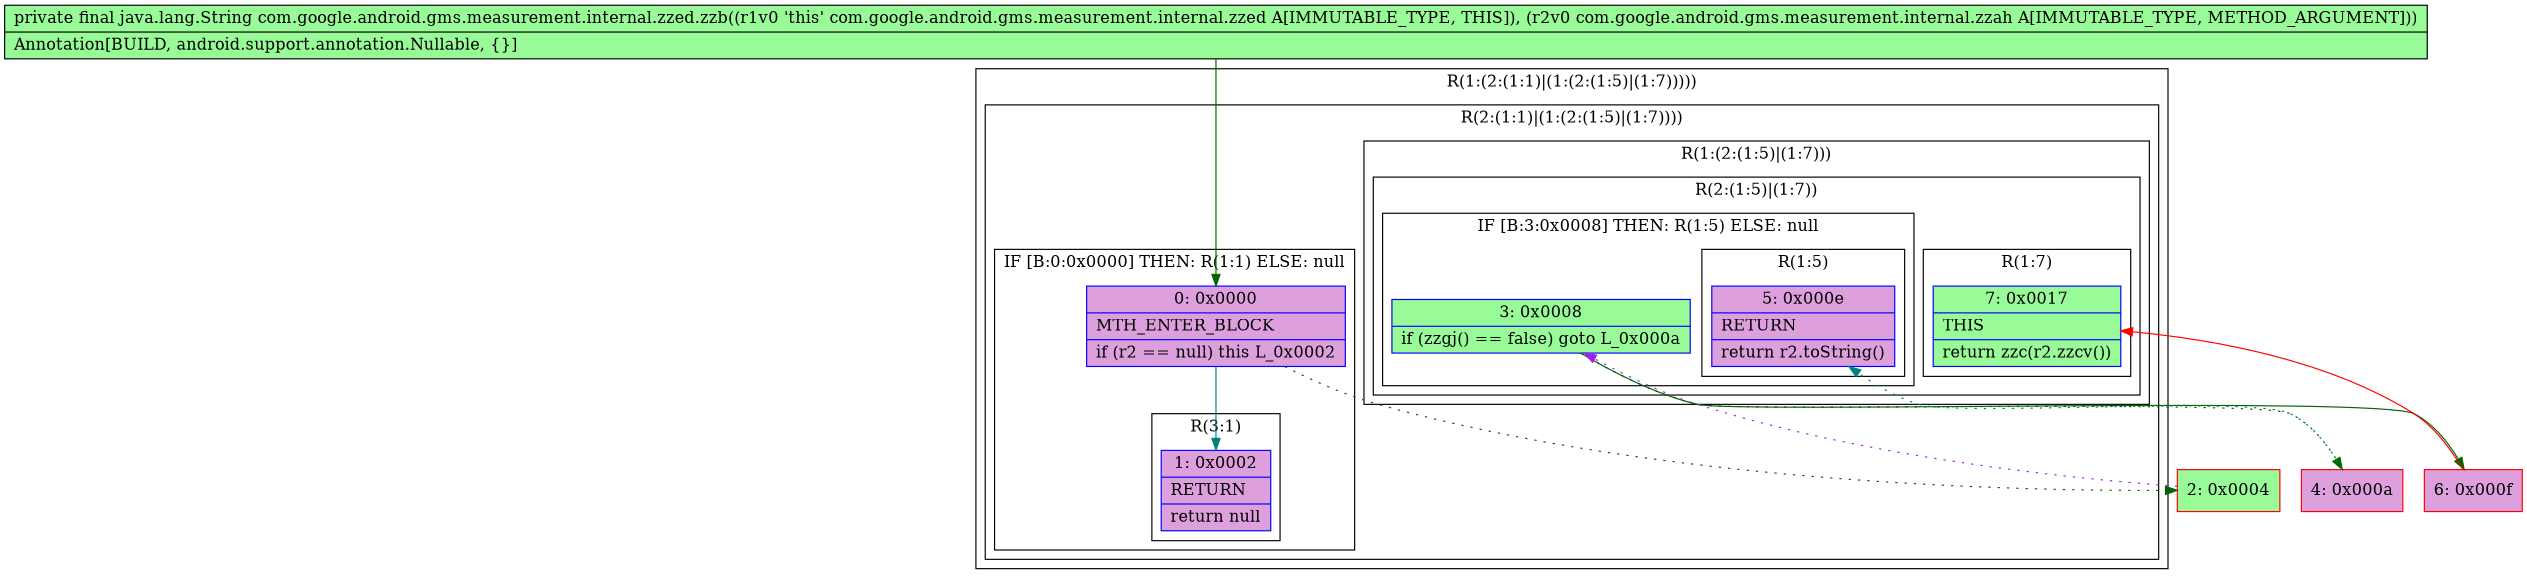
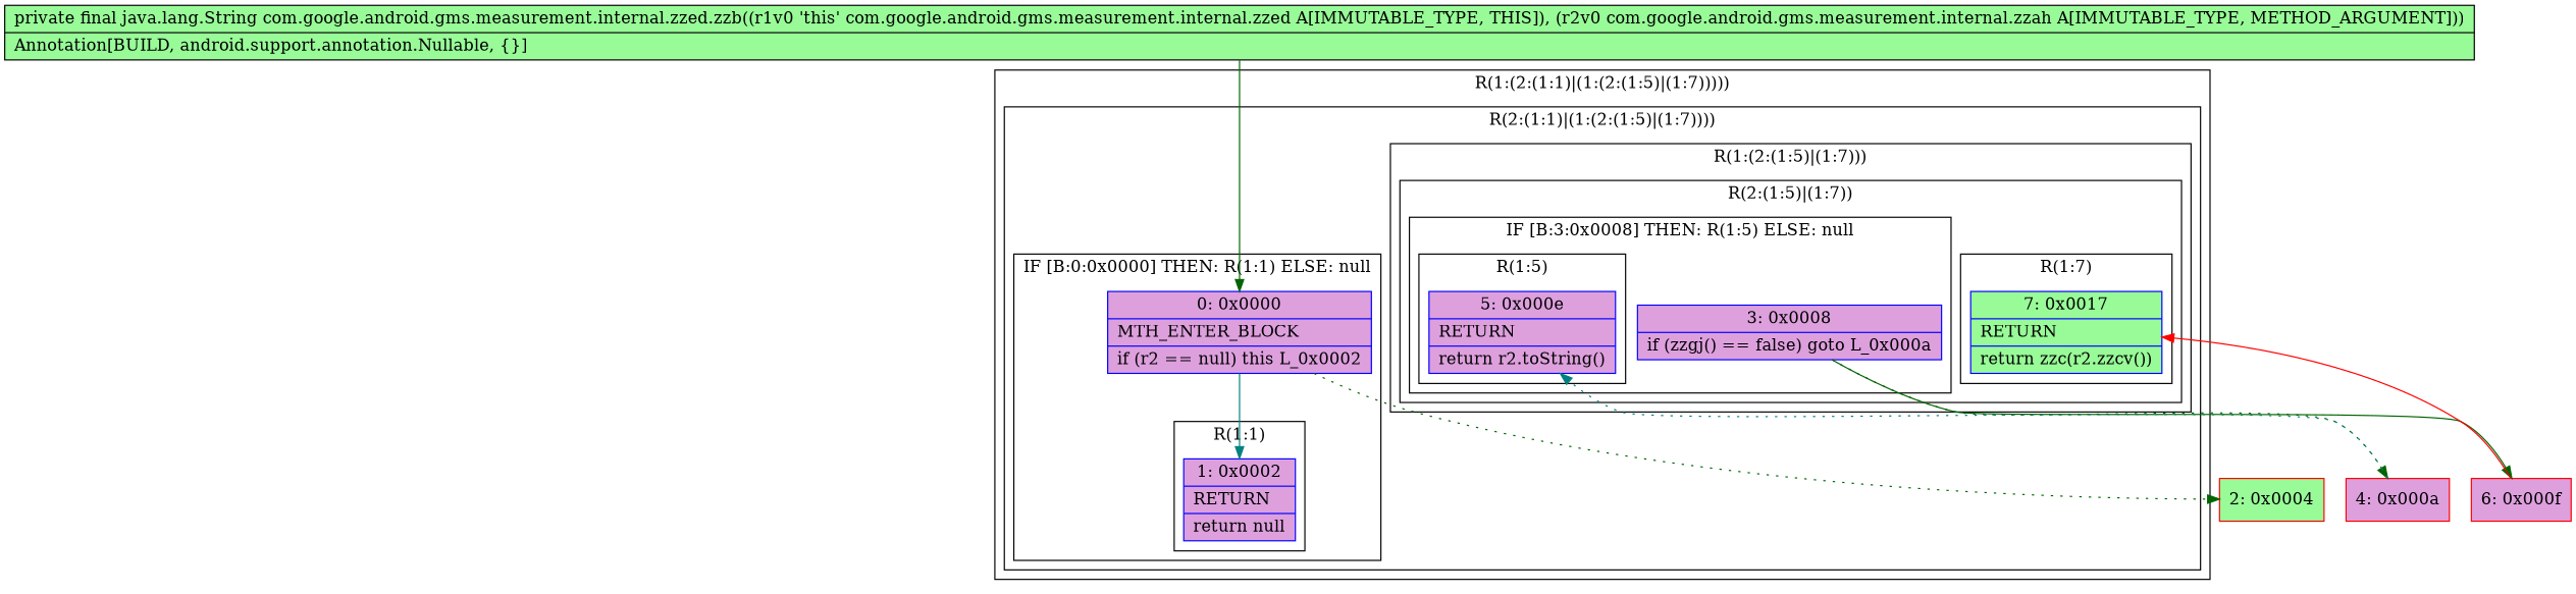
  digraph {
    node [color=blue fillcolor=plum shape=record style=filled]
    edge [color=darkgreen style=solid]
    n1 [label="{1\:\ 0x0002|RETURN\l|return null\l}"]
    n2 [label="{0\:\ 0x0000|MTH_ENTER_BLOCK\l|if (r2 == null) this L_0x0002\l}"]
    n3 [label="{5\:\ 0x000e|RETURN\l|return r2.toString()\l}"]
-   n4 [fillcolor=palegreen label="{3\:\ 0x0008|if (zzgj() == false) goto L_0x000a\l}"]
-   n5 [fillcolor=palegreen label="{7\:\ 0x0017|THIS\l|return zzc(r2.zzcv())\l}"]
+   n4 [label="{3\:\ 0x0008|if (zzgj() == false) goto L_0x000a\l}"]
+   n5 [fillcolor=palegreen label="{7\:\ 0x0017|RETURN\l|return zzc(r2.zzcv())\l}"]
    n6 [color=red fillcolor=palegreen label="{2\:\ 0x0004}"]
    n7 [color=red label="{4\:\ 0x000a}"]
    n8 [color=red label="{6\:\ 0x000f}"]
    n9 [fillcolor=palegreen label="{private final java.lang.String com.google.android.gms.measurement.internal.zzed.zzb((r1v0 'this' com.google.android.gms.measurement.internal.zzed A[IMMUTABLE_TYPE, THIS]), (r2v0 com.google.android.gms.measurement.internal.zzah A[IMMUTABLE_TYPE, METHOD_ARGUMENT]))  | Annotation[BUILD, android.support.annotation.Nullable, \{\}]\l}" color=""]
    subgraph cluster_1 {
      label="R(1:(2:(1:1)|(1:(2:(1:5)|(1:7)))))"
      subgraph cluster_2 {
        label="R(2:(1:1)|(1:(2:(1:5)|(1:7))))"
        subgraph cluster_3 {
          label="IF [B:0:0x0000] THEN: R(1:1) ELSE: null"
          n2
          subgraph cluster_4 {
-           label="R(3:1)"
+           label="R(1:1)"
            n1
          }
        }
        subgraph cluster_5 {
          label="R(1:(2:(1:5)|(1:7)))"
          subgraph cluster_6 {
            label="R(2:(1:5)|(1:7))"
            subgraph cluster_7 {
              label="IF [B:3:0x0008] THEN: R(1:5) ELSE: null"
              n4
              subgraph cluster_8 {
                label="R(1:5)"
                n3
              }
            }
            subgraph cluster_9 {
              label="R(1:7)"
              n5
            }
          }
        }
      }
    }
    n2 -> n1 [color=teal]
    n2 -> n6 [style=dotted]
    n4 -> n7 [style=dotted]
    n4 -> n8
-   n6 -> n4 [color=purple style=dotted]
    n7 -> n3 [color=teal style=dotted]
    n8 -> n5 [color=red]
    n9 -> n2
  }
